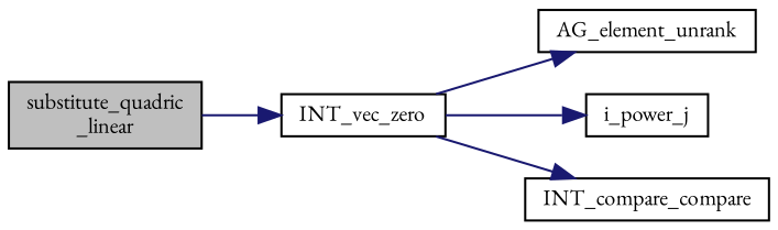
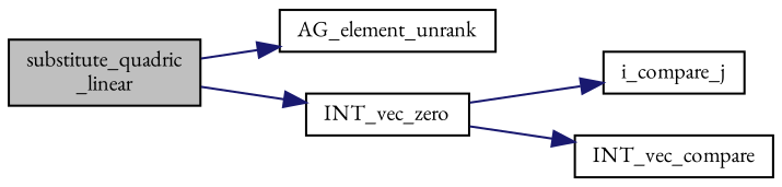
  digraph {
    fontname="EB Garamond"
    rankdir=LR
    node [color=black fillcolor=white fontname="EB Garamond" fontsize=10 shape=record style=filled]
    edge [color=midnightblue fontname="EB Garamond" fontsize=10 labelfontname=Helvetica labelfontsize=10 style=solid]
    n1 [fillcolor=grey75 fontcolor=black height=0.2 label="substitute_quadric\l_linear" width=0.4]
    n2 [height=0.2 label=AG_element_unrank width=0.4]
    n3 [height=0.2 label=INT_vec_zero width=0.4]
-   n4 [height=0.2 label=i_power_j width=0.4]
-   n5 [height=0.2 label=INT_compare_compare width=0.4]
-   n3 -> n2
+   n4 [height=0.2 label=i_compare_j width=0.4]
+   n5 [height=0.2 label=INT_vec_compare width=0.4]
+   n1 -> n2
    n1 -> n3
    n3 -> n4
    n3 -> n5
  }
